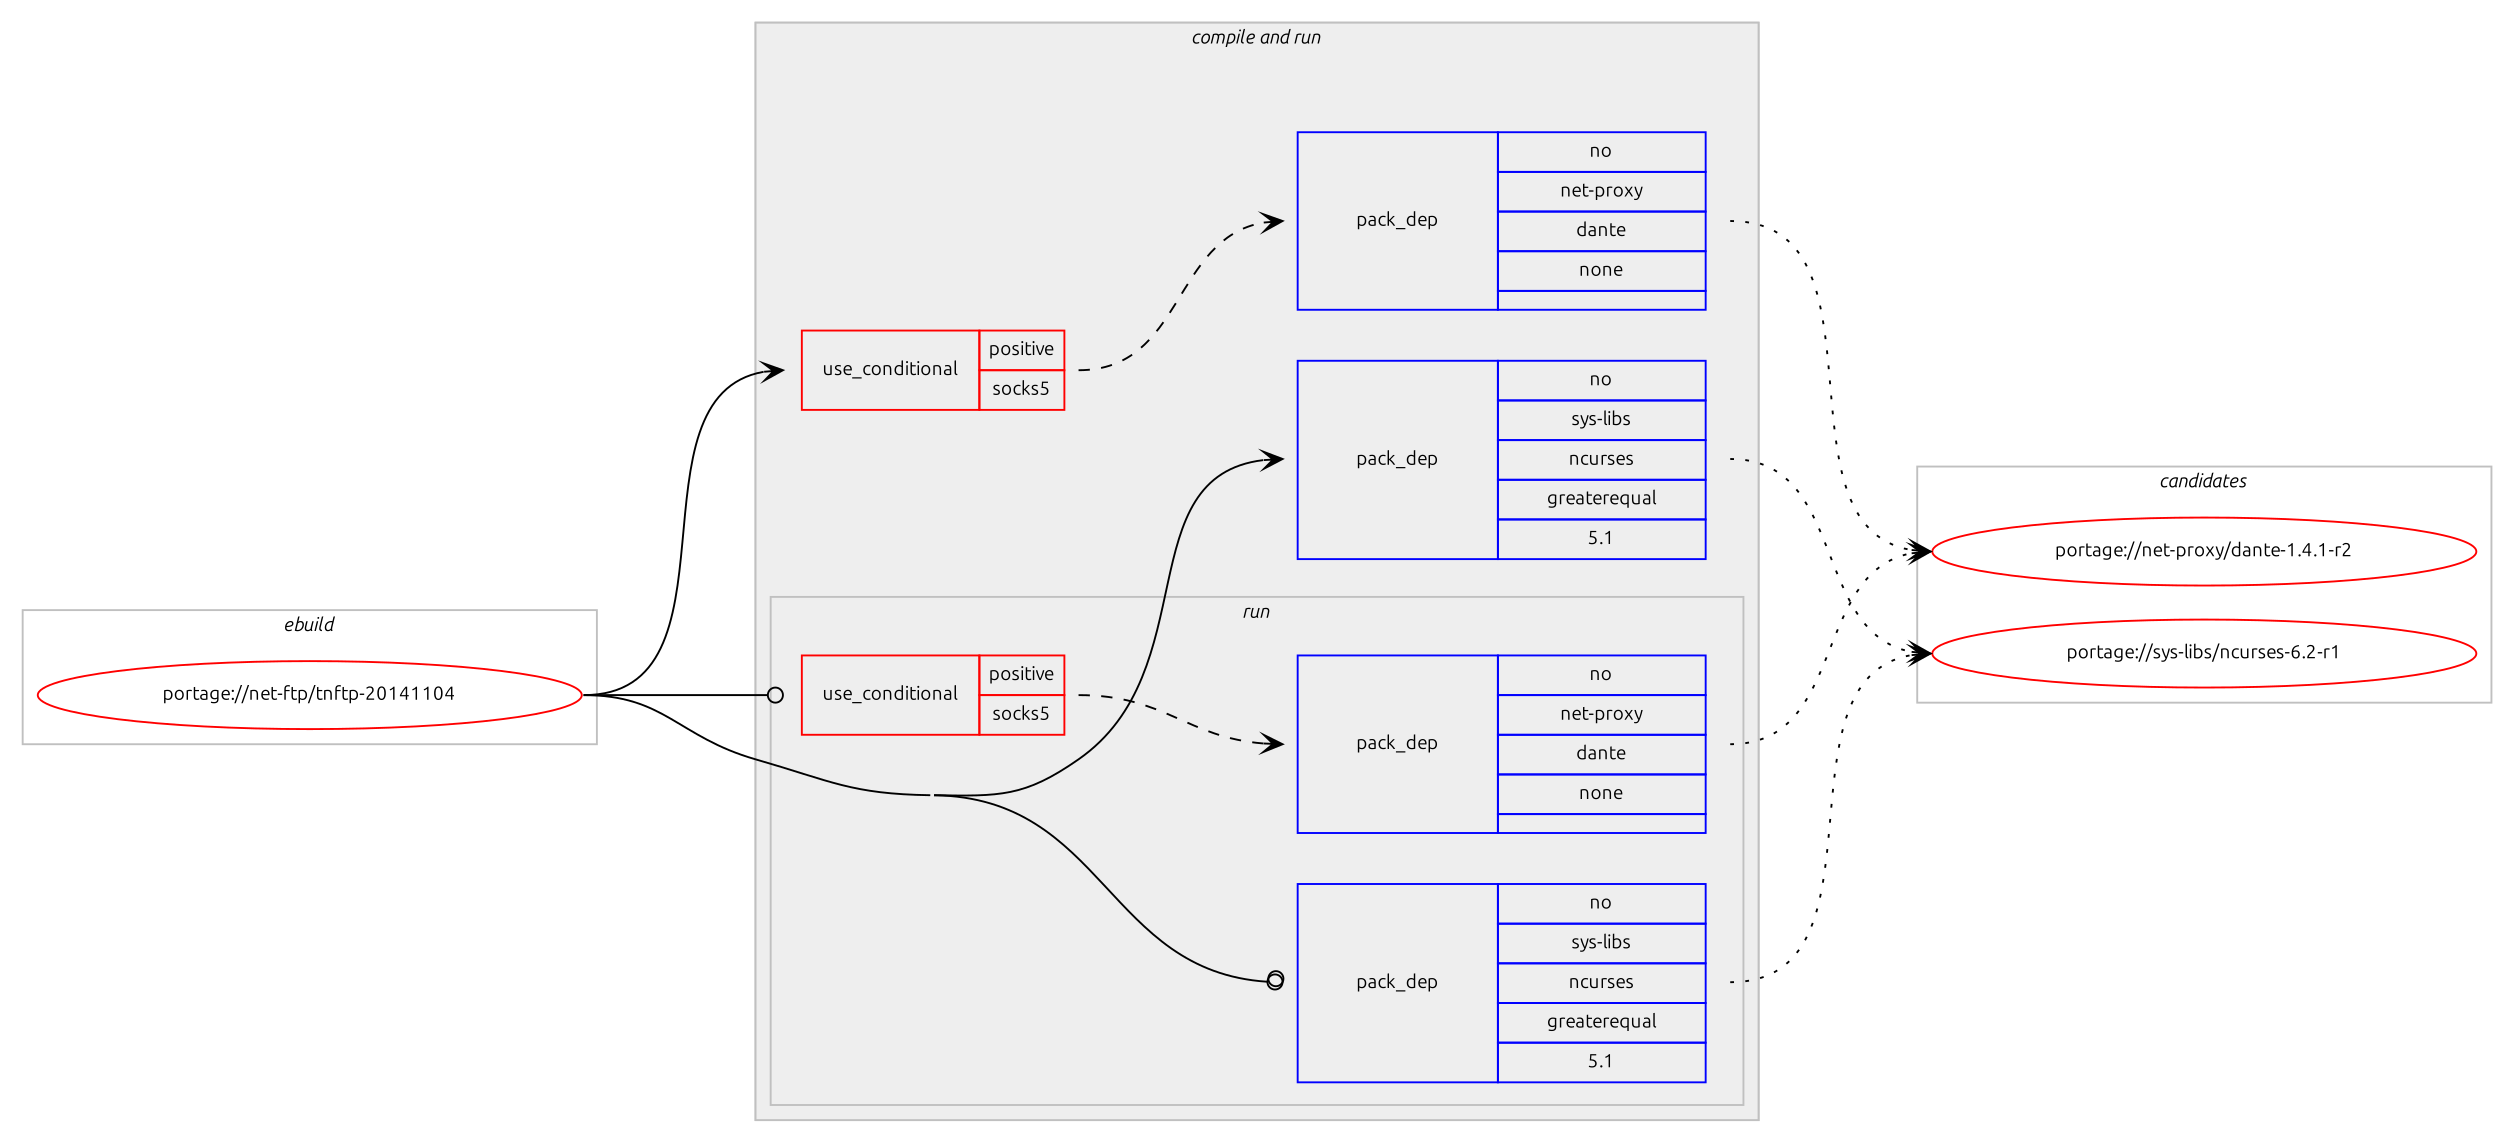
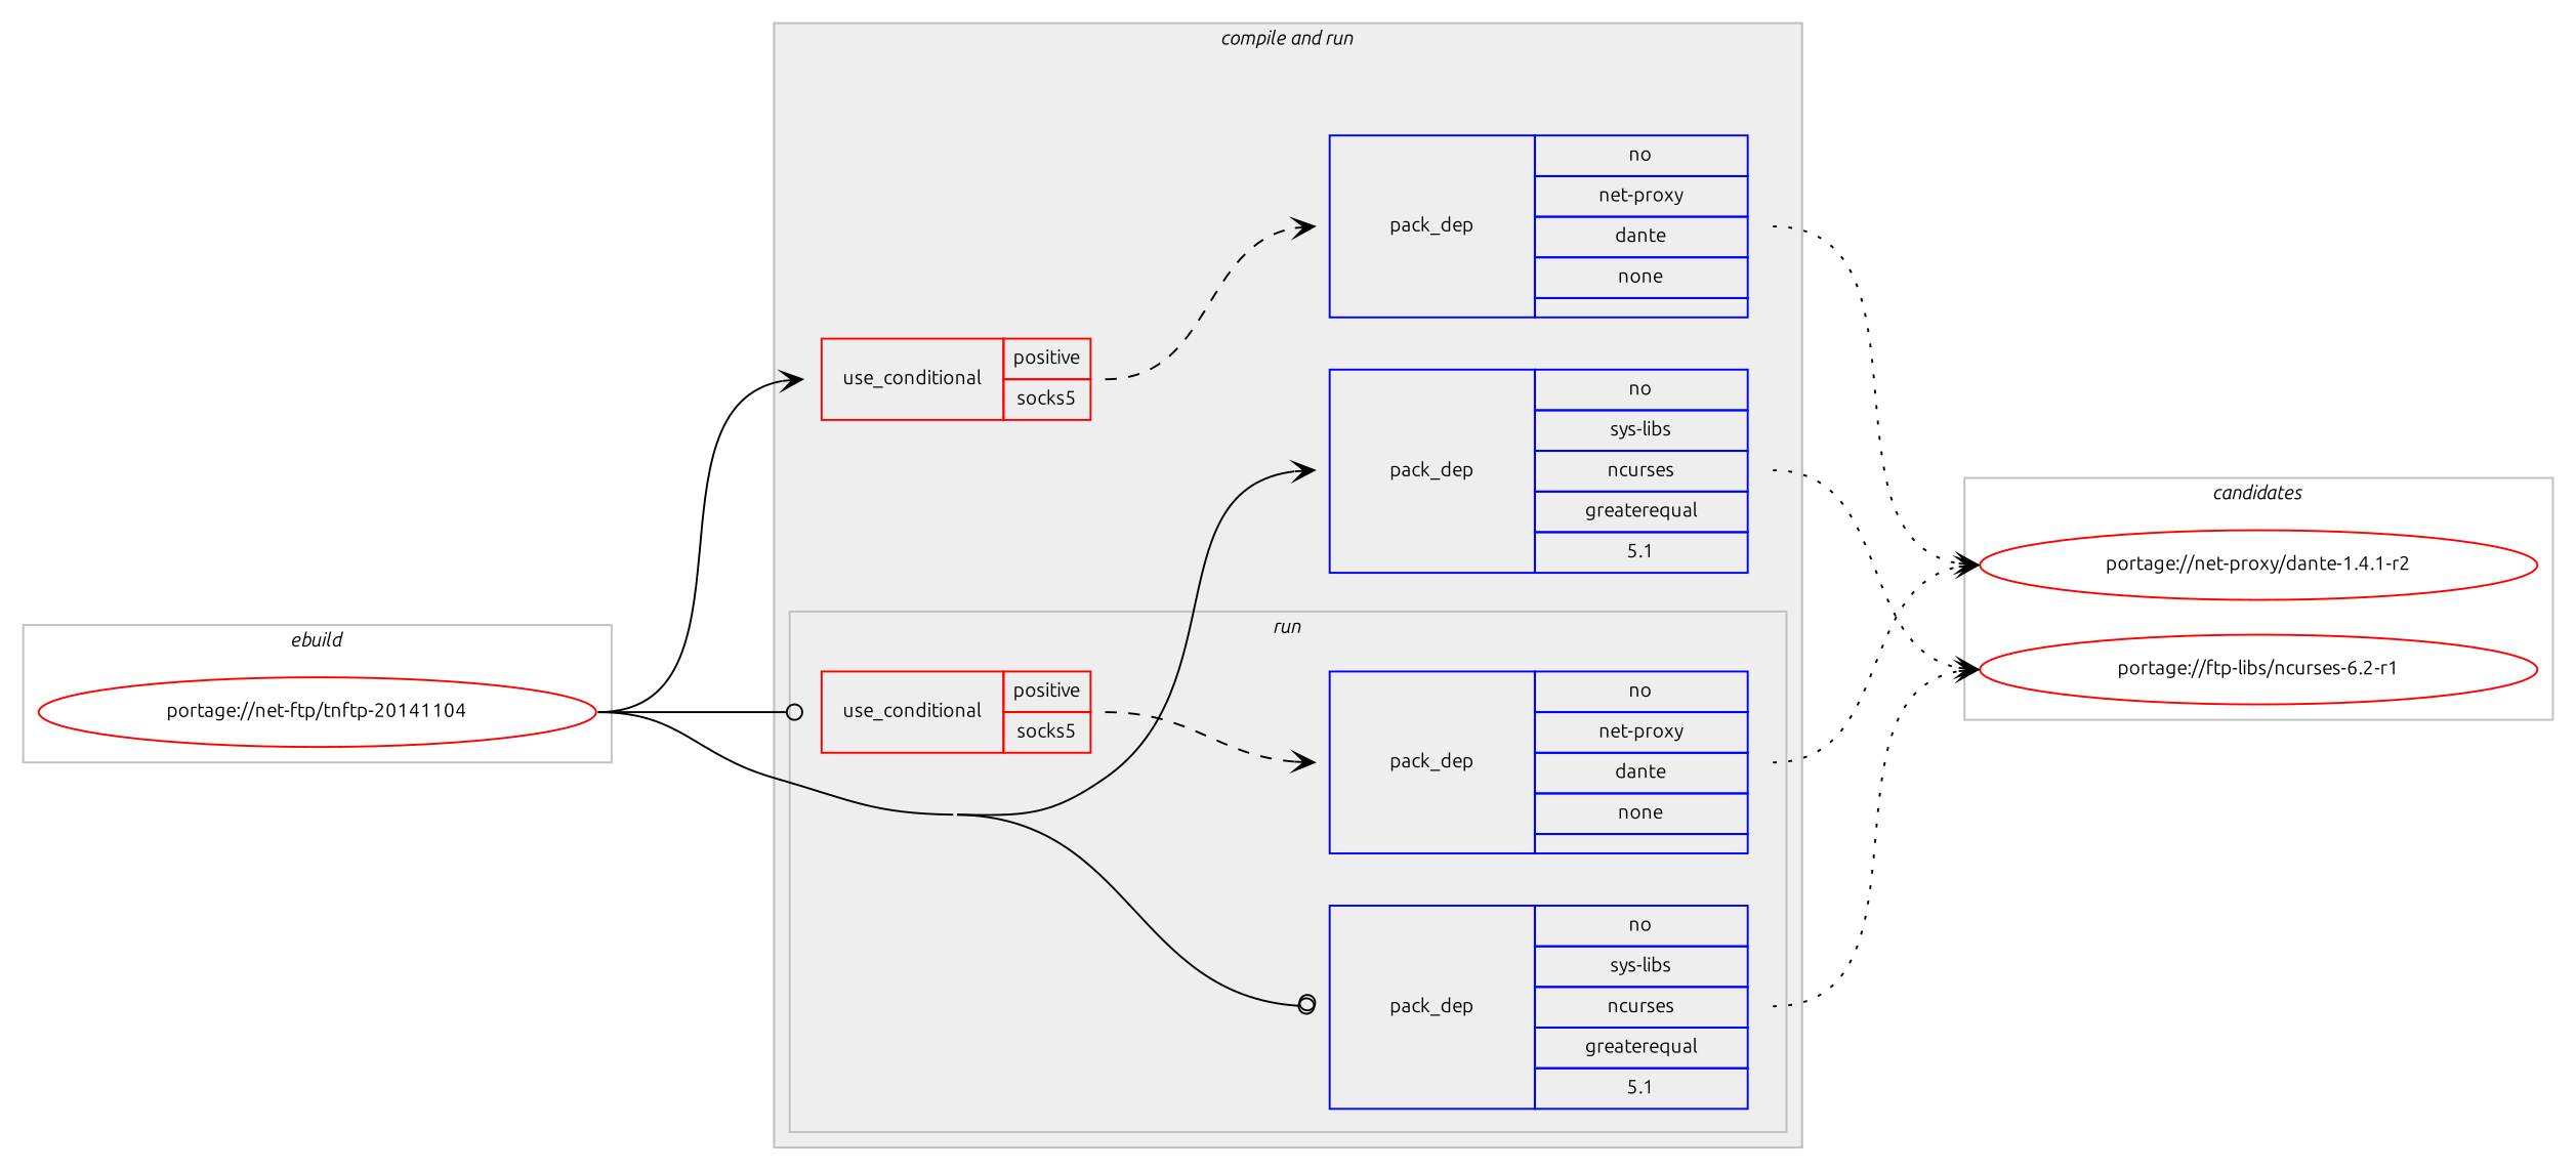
  digraph {
    compound=true
    concentrate=true
    fontname=Ubuntu
    fontsize=10
    newrank=true
    rankdir=LR
    ranksep=1.5
    node [color=red fontname=Ubuntu fontsize=10 shape=none]
    edge [arrowhead=vee headport=w style=solid tailport=e weight=20 fontname=Ubuntu]
    n1 [label="portage://net-ftp/tnftp-20141104" width=4 shape=""]
    n2 [color=blue label=<<TABLE BORDER="0" CELLBORDER="1" CELLSPACING="0" CELLPADDING="4" WIDTH="220"><TR><TD ROWSPAN="6" CELLPADDING="30">pack_dep</TD></TR><TR><TD WIDTH="110">no</TD></TR><TR><TD>net-proxy</TD></TR><TR><TD>dante</TD></TR><TR><TD>none</TD></TR><TR><TD></TD></TR></TABLE>>]
    n3 [label=<<TABLE BORDER="0" CELLBORDER="1" CELLSPACING="0" CELLPADDING="4"><TR><TD ROWSPAN="3" CELLPADDING="10">use_conditional</TD></TR><TR><TD>positive</TD></TR><TR><TD>socks5</TD></TR></TABLE>>]
    n4 [color=blue label=<<TABLE BORDER="0" CELLBORDER="1" CELLSPACING="0" CELLPADDING="4" WIDTH="220"><TR><TD ROWSPAN="6" CELLPADDING="30">pack_dep</TD></TR><TR><TD WIDTH="110">no</TD></TR><TR><TD>sys-libs</TD></TR><TR><TD>ncurses</TD></TR><TR><TD>greaterequal</TD></TR><TR><TD>5.1</TD></TR></TABLE>>]
    n5 [color=blue label=<<TABLE BORDER="0" CELLBORDER="1" CELLSPACING="0" CELLPADDING="4" WIDTH="220"><TR><TD ROWSPAN="6" CELLPADDING="30">pack_dep</TD></TR><TR><TD WIDTH="110">no</TD></TR><TR><TD>net-proxy</TD></TR><TR><TD>dante</TD></TR><TR><TD>none</TD></TR><TR><TD></TD></TR></TABLE>>]
    n6 [label=<<TABLE BORDER="0" CELLBORDER="1" CELLSPACING="0" CELLPADDING="4"><TR><TD ROWSPAN="3" CELLPADDING="10">use_conditional</TD></TR><TR><TD>positive</TD></TR><TR><TD>socks5</TD></TR></TABLE>>]
    n7 [color=blue label=<<TABLE BORDER="0" CELLBORDER="1" CELLSPACING="0" CELLPADDING="4" WIDTH="220"><TR><TD ROWSPAN="6" CELLPADDING="30">pack_dep</TD></TR><TR><TD WIDTH="110">no</TD></TR><TR><TD>sys-libs</TD></TR><TR><TD>ncurses</TD></TR><TR><TD>greaterequal</TD></TR><TR><TD>5.1</TD></TR></TABLE>>]
    n8 [label="portage://net-proxy/dante-1.4.1-r2" width=4 shape=""]
-   n9 [label="portage://sys-libs/ncurses-6.2-r1" width=4 shape=""]
+   n9 [label="portage://ftp-libs/ncurses-6.2-r1" width=4 shape=""]
    subgraph cluster_1 {
      color=gray
      label=<<i>ebuild</i>>
      rank=same
      n1
    }
    subgraph cluster_2 {
      color=gray
      label=<<i>dependencies</i>>
      subgraph cluster_3 {
        color=gray
        fillcolor="#eeeeee"
        label=<<i>compile</i>>
        style=filled
        subgraph sub_4 {
          color=gray
          fillcolor="#eeeeee"
          label=<<i>compile</i>>
          style=filled
          n3
          subgraph sub_5 {
            color=gray
            fillcolor="#eeeeee"
            label=<<i>compile</i>>
            style=filled
            n2
          }
        }
        subgraph sub_6 {
          color=gray
          fillcolor="#eeeeee"
          label=<<i>compile</i>>
          style=filled
          n4
        }
      }
      subgraph cluster_7 {
        color=gray
        fillcolor="#eeeeee"
        label=<<i>compile and run</i>>
        style=filled
      }
      subgraph cluster_8 {
        color=gray
        fillcolor="#eeeeee"
        label=<<i>run</i>>
        style=filled
        subgraph sub_9 {
          color=gray
          fillcolor="#eeeeee"
          label=<<i>run</i>>
          style=filled
          n6
          subgraph sub_10 {
            color=gray
            fillcolor="#eeeeee"
            label=<<i>run</i>>
            style=filled
            n5
          }
        }
        subgraph sub_11 {
          color=gray
          fillcolor="#eeeeee"
          label=<<i>run</i>>
          style=filled
          n7
        }
      }
    }
    subgraph cluster_12 {
      color=gray
      label=<<i>candidates</i>>
      rank=same
      subgraph sub_13 {
        color=black
        label=<<i>candidates</i>>
        nodesep=1
        rank=same
        n8
      }
      subgraph sub_14 {
        color=black
        label=<<i>candidates</i>>
        nodesep=1
        rank=same
        n9
      }
      subgraph sub_15 {
        color=black
        label=<<i>candidates</i>>
        nodesep=1
        rank=same
        n8
      }
      subgraph sub_16 {
        color=black
        label=<<i>candidates</i>>
        nodesep=1
        rank=same
        n9
      }
    }
    n1 -> n3
    n1 -> n4
    n1 -> n6 [arrowhead=odot]
    n1 -> n7 [arrowhead=odot]
    n2 -> n8 [style=dotted weight=100]
    n3 -> n2 [style=dashed]
    n4 -> n9 [style=dotted weight=100]
    n5 -> n8 [style=dotted weight=100]
    n6 -> n5 [style=dashed]
    n7 -> n9 [style=dotted weight=100]
  }
